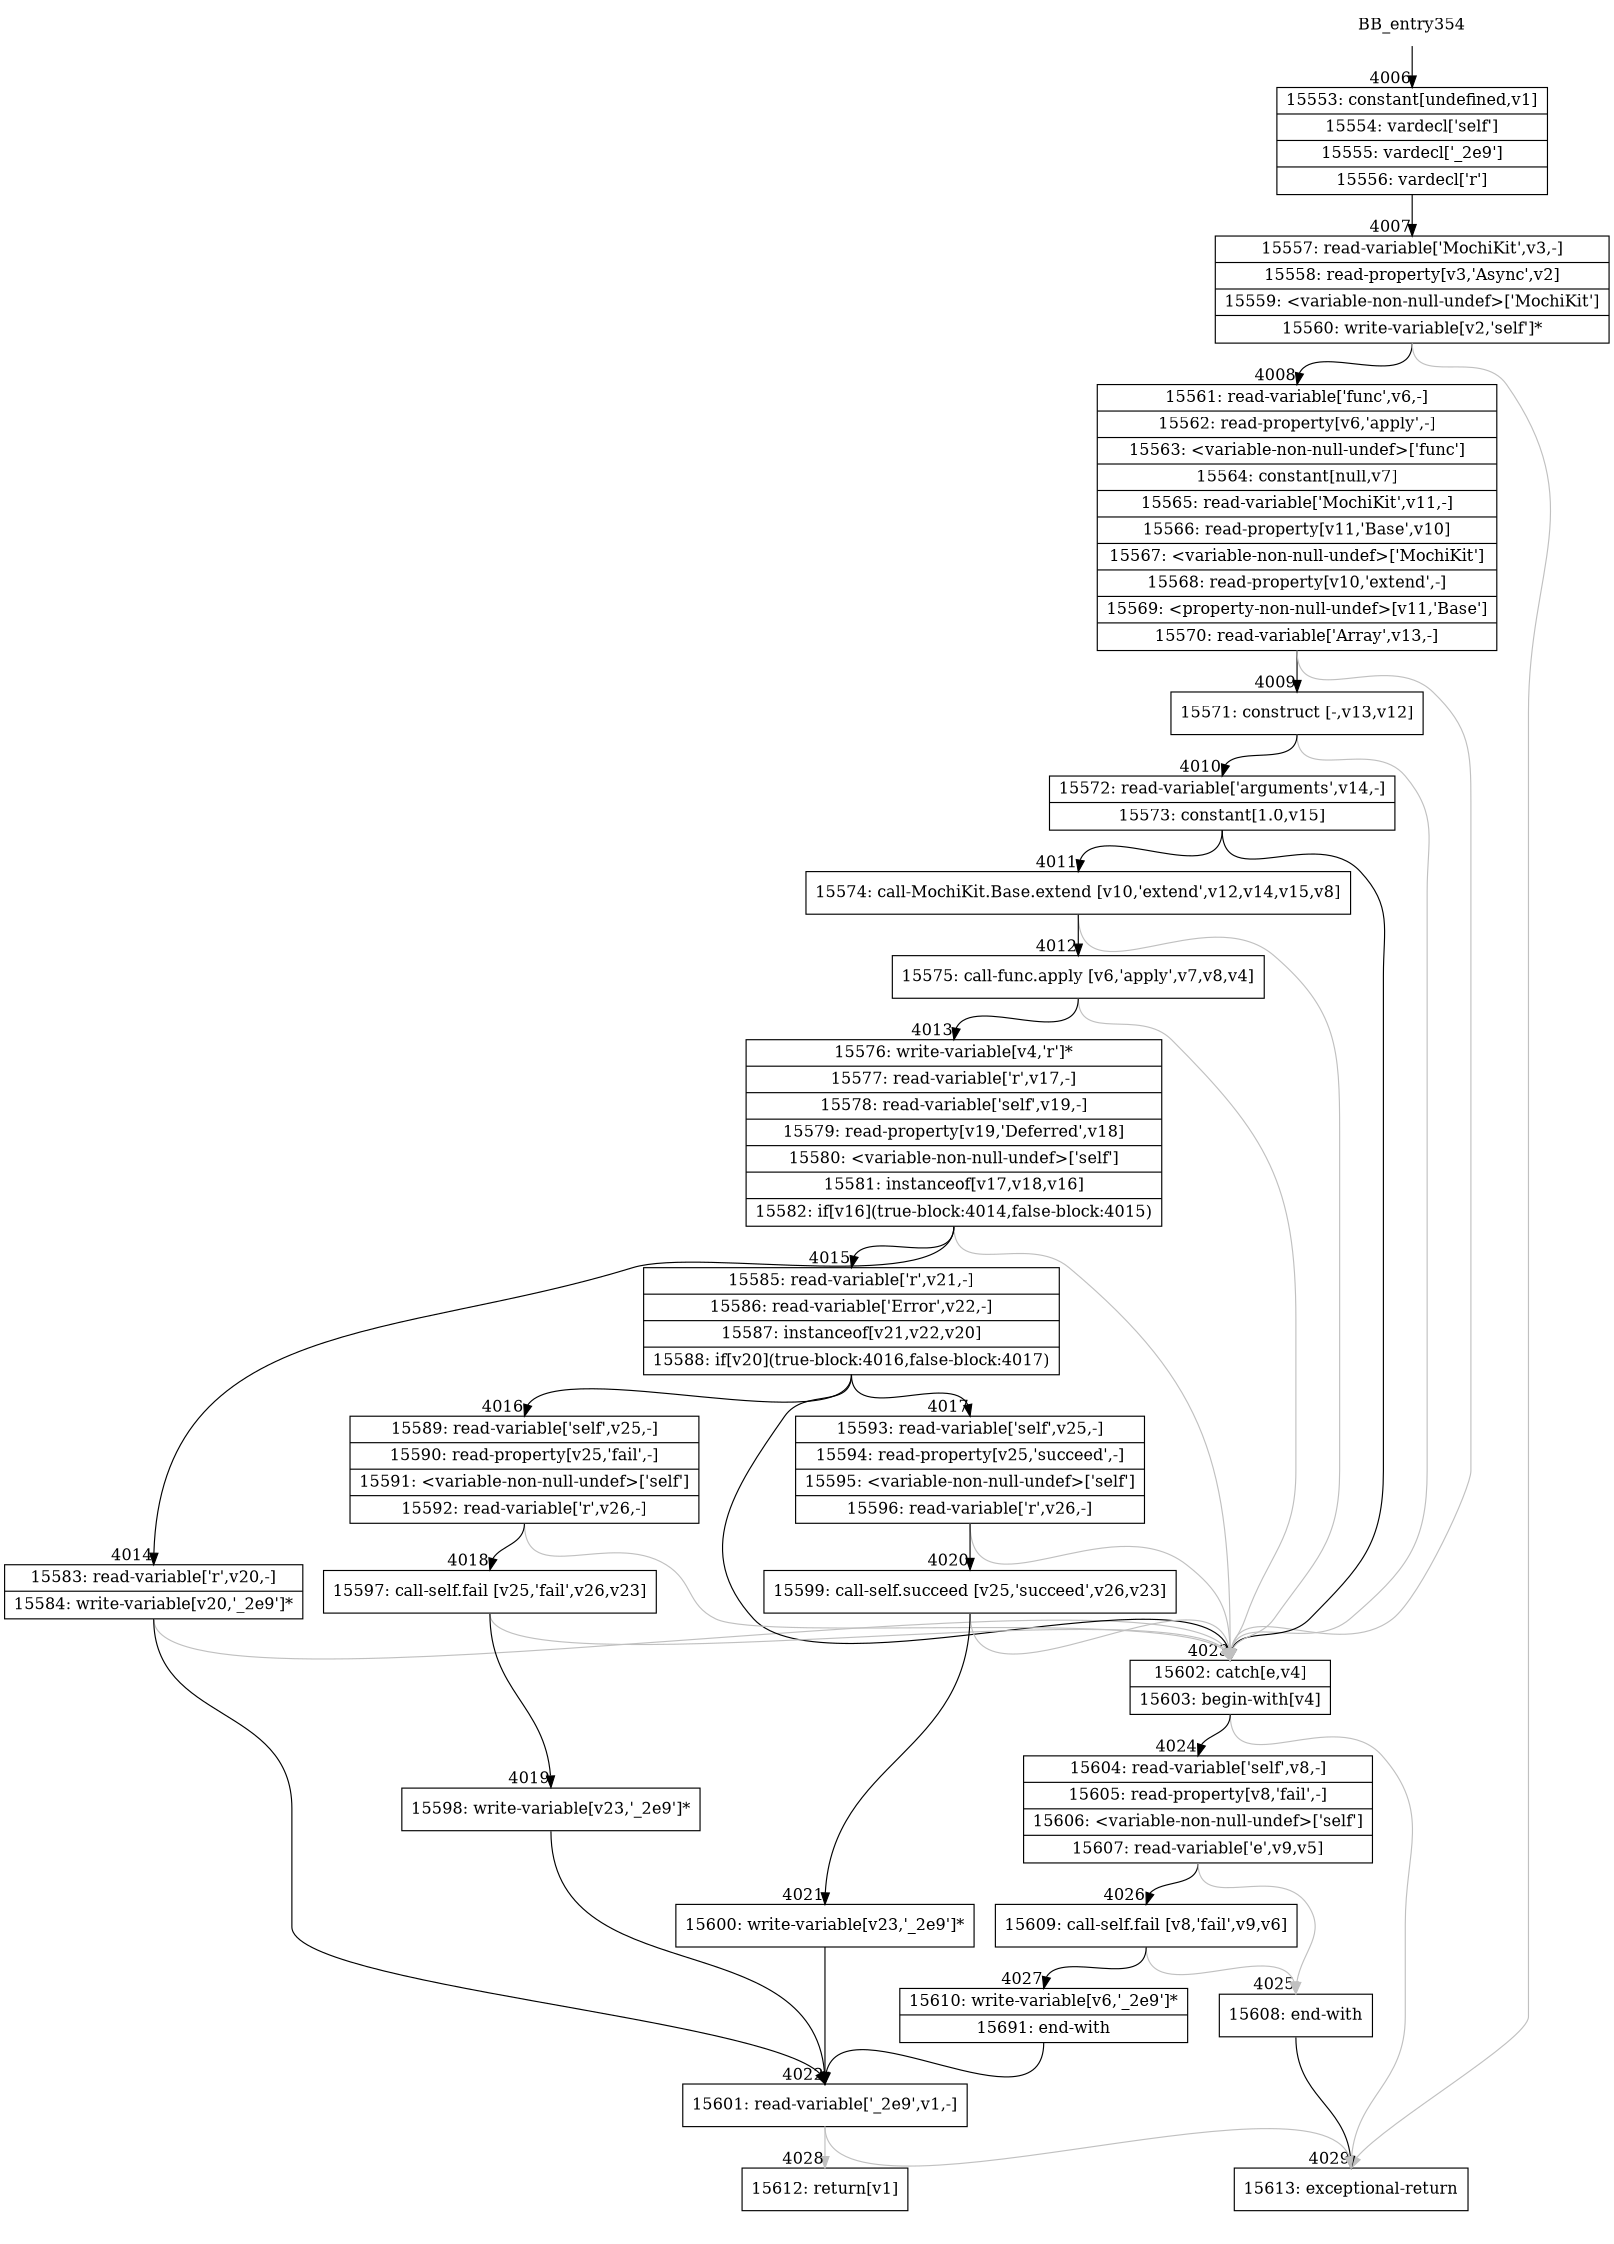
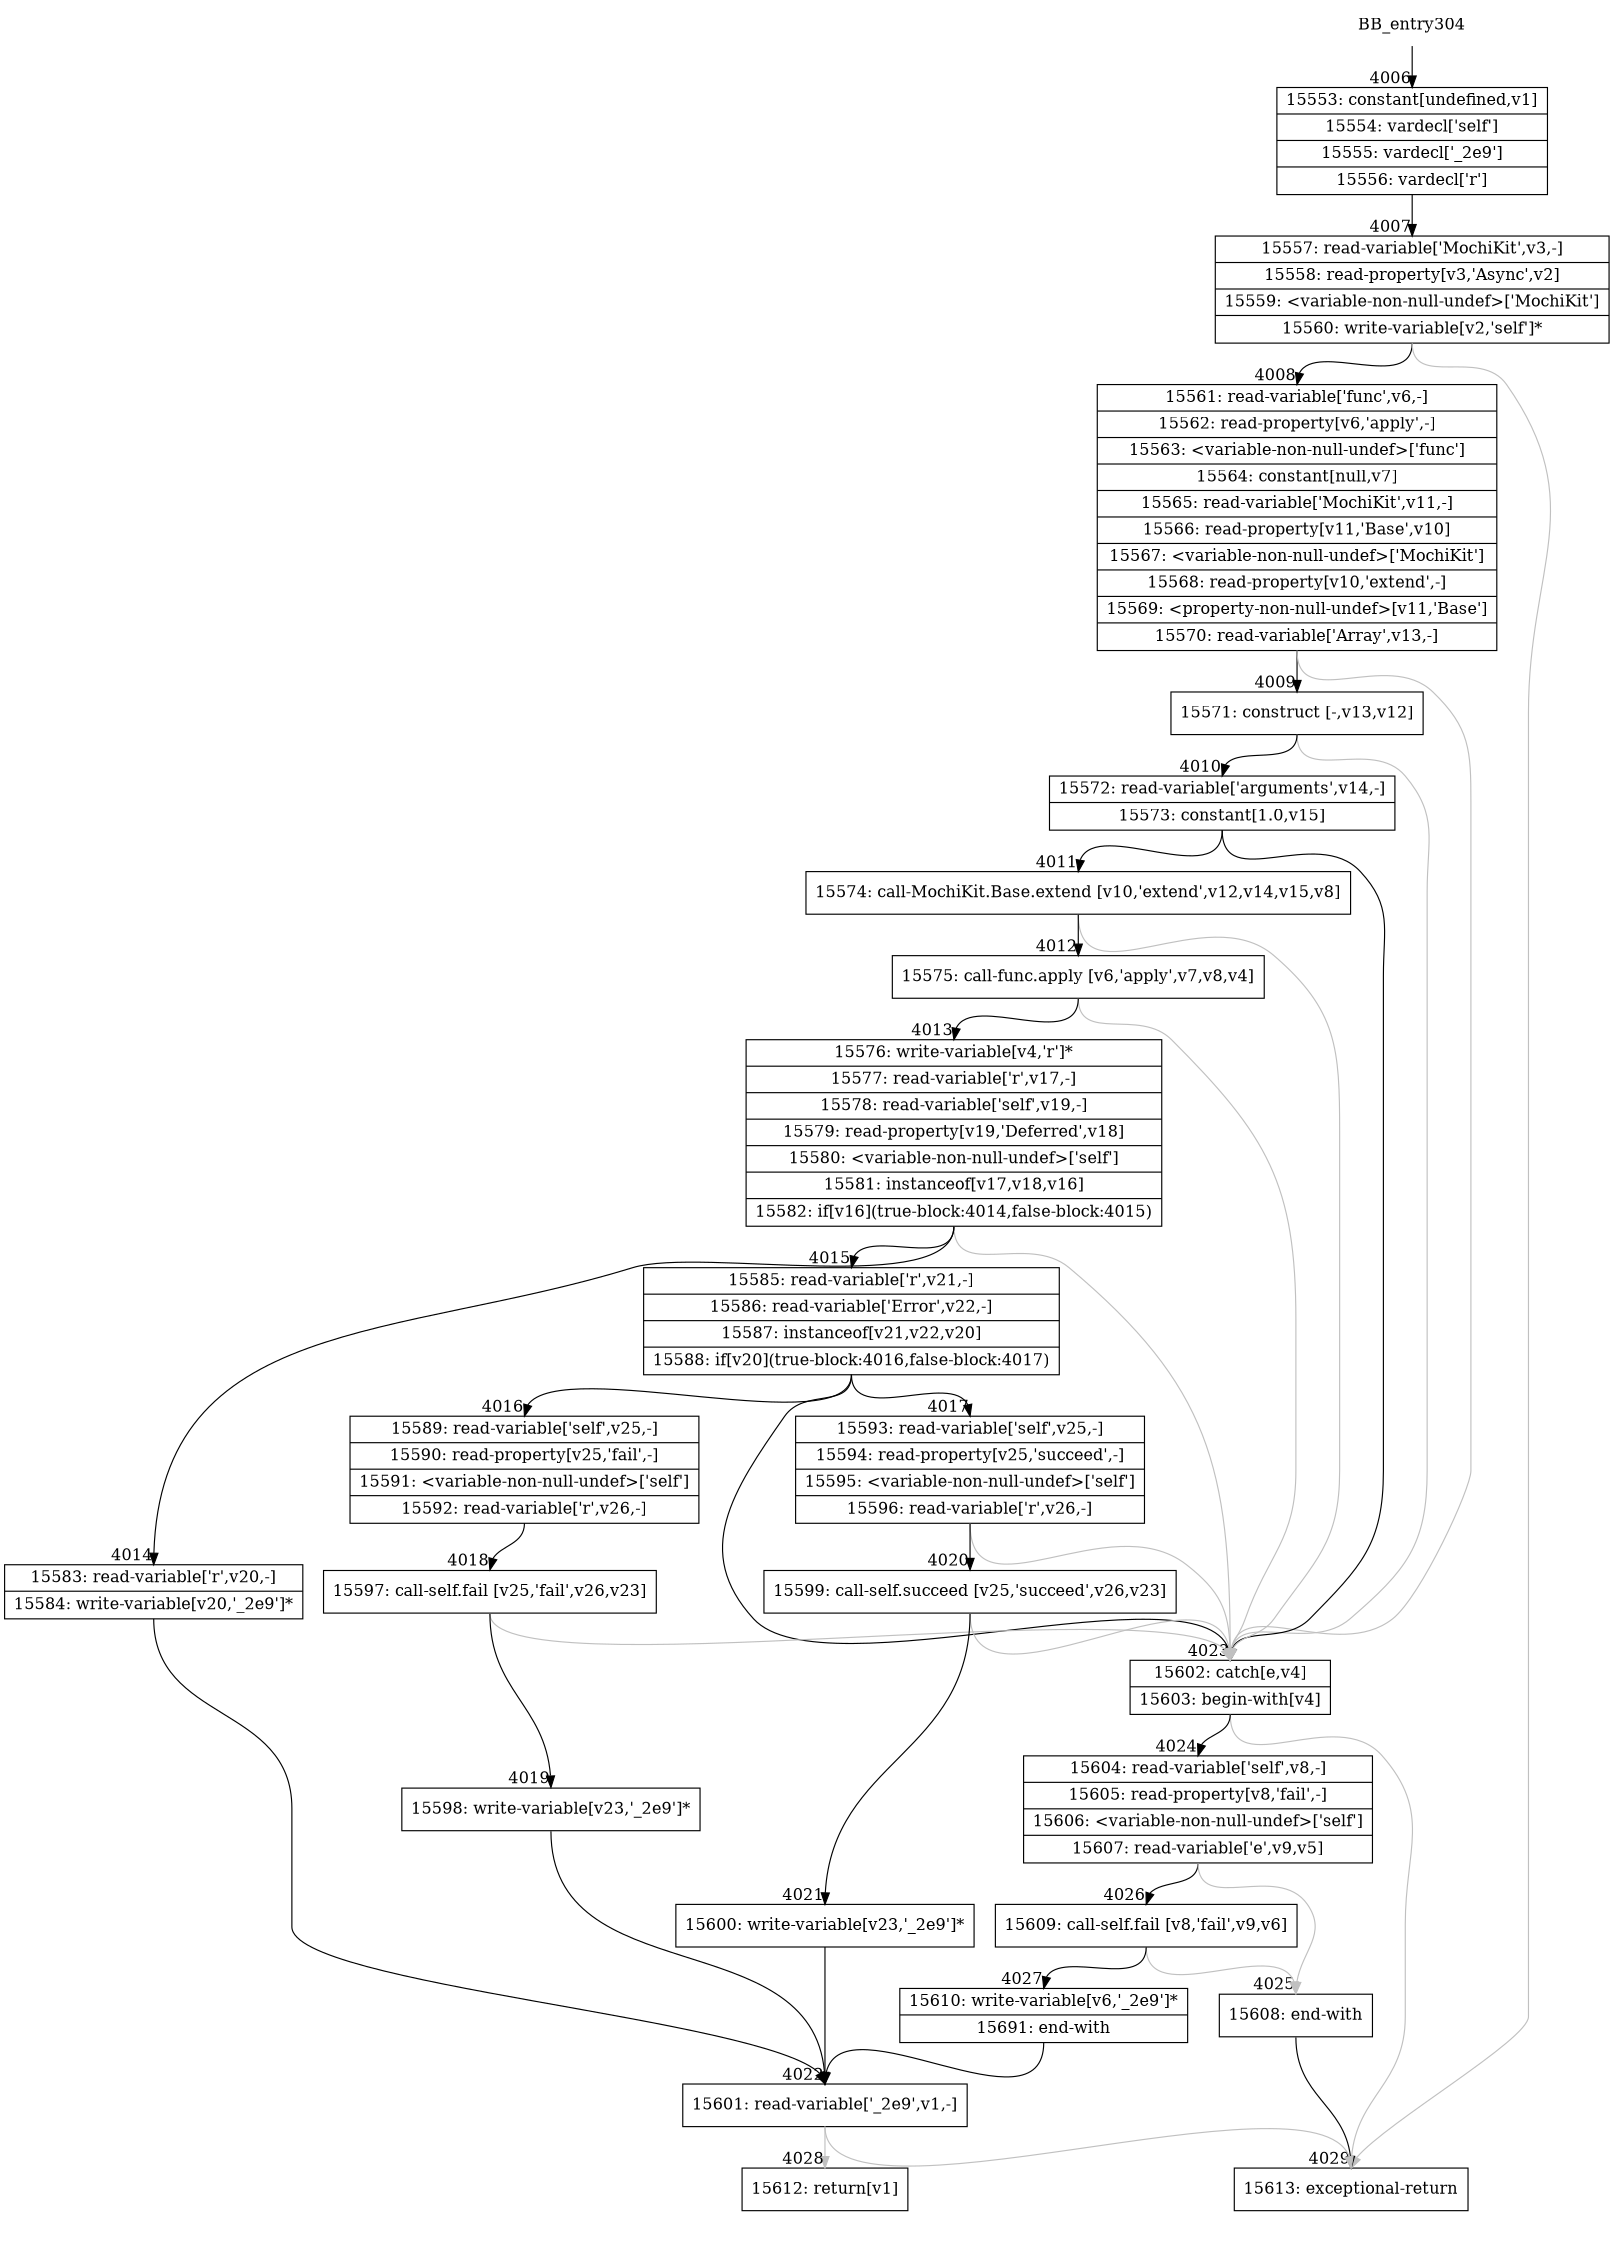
  digraph {
    rankdir=TD
    node [shape=record]
    edge [headport=n tailport=s]
-   BB_entry304 [shape=none label=BB_entry354]
+   BB_entry304 [shape=none]
    n2 [label="{15553: constant[undefined,v1]|15554: vardecl['self']|15555: vardecl['_2e9']|15556: vardecl['r']}"]
    n3 [label="{15557: read-variable['MochiKit',v3,-]|15558: read-property[v3,'Async',v2]|15559: \<variable-non-null-undef\>['MochiKit']|15560: write-variable[v2,'self']*}"]
    n4 [label="{15561: read-variable['func',v6,-]|15562: read-property[v6,'apply',-]|15563: \<variable-non-null-undef\>['func']|15564: constant[null,v7]|15565: read-variable['MochiKit',v11,-]|15566: read-property[v11,'Base',v10]|15567: \<variable-non-null-undef\>['MochiKit']|15568: read-property[v10,'extend',-]|15569: \<property-non-null-undef\>[v11,'Base']|15570: read-variable['Array',v13,-]}"]
    n5 [label="{15613: exceptional-return}"]
    n6 [label="{15571: construct [-,v13,v12]}"]
    n7 [label="{15602: catch[e,v4]|15603: begin-with[v4]}"]
    n8 [label="{15572: read-variable['arguments',v14,-]|15573: constant[1.0,v15]}"]
    n9 [label="{15604: read-variable['self',v8,-]|15605: read-property[v8,'fail',-]|15606: \<variable-non-null-undef\>['self']|15607: read-variable['e',v9,v5]}"]
    n10 [label="{15574: call-MochiKit.Base.extend [v10,'extend',v12,v14,v15,v8]}"]
    n11 [label="{15609: call-self.fail [v8,'fail',v9,v6]}"]
    n12 [label="{15608: end-with}"]
    n13 [label="{15575: call-func.apply [v6,'apply',v7,v8,v4]}"]
    n14 [label="{15576: write-variable[v4,'r']*|15577: read-variable['r',v17,-]|15578: read-variable['self',v19,-]|15579: read-property[v19,'Deferred',v18]|15580: \<variable-non-null-undef\>['self']|15581: instanceof[v17,v18,v16]|15582: if[v16](true-block:4014,false-block:4015)}"]
    n15 [label="{15583: read-variable['r',v20,-]|15584: write-variable[v20,'_2e9']*}"]
    n16 [label="{15585: read-variable['r',v21,-]|15586: read-variable['Error',v22,-]|15587: instanceof[v21,v22,v20]|15588: if[v20](true-block:4016,false-block:4017)}"]
    n17 [label="{15601: read-variable['_2e9',v1,-]}"]
    n18 [label="{15589: read-variable['self',v25,-]|15590: read-property[v25,'fail',-]|15591: \<variable-non-null-undef\>['self']|15592: read-variable['r',v26,-]}"]
    n19 [label="{15593: read-variable['self',v25,-]|15594: read-property[v25,'succeed',-]|15595: \<variable-non-null-undef\>['self']|15596: read-variable['r',v26,-]}"]
    n20 [label="{15612: return[v1]}"]
    n21 [label="{15597: call-self.fail [v25,'fail',v26,v23]}"]
    n22 [label="{15599: call-self.succeed [v25,'succeed',v26,v23]}"]
    n23 [label="{15598: write-variable[v23,'_2e9']*}"]
    n24 [label="{15600: write-variable[v23,'_2e9']*}"]
    n25 [label="{15610: write-variable[v6,'_2e9']*|15691: end-with}"]
    BB_entry304 -> n2 [headlabel="    4006"]
    n2 -> n3 [headlabel="      4007"]
    n3 -> n4 [headlabel="      4008"]
    n3 -> n5 [color=gray headlabel="      4029"]
    n4 -> n6 [headlabel="      4009"]
    n4 -> n7 [color=gray headlabel="      4023"]
    n6 -> n7 [color=gray]
    n6 -> n8 [headlabel="      4010"]
    n7 -> n5 [color=gray]
    n7 -> n9 [headlabel="      4024"]
    n8 -> n7 [color=black]
    n8 -> n10 [headlabel="      4011"]
    n9 -> n11 [headlabel="      4026"]
    n9 -> n12 [color=gray headlabel="      4025"]
    n10 -> n7 [color=gray]
    n10 -> n13 [headlabel="      4012"]
    n11 -> n12 [color=gray]
    n11 -> n25 [headlabel="      4027"]
    n12 -> n5
    n13 -> n7 [color=gray]
    n13 -> n14 [headlabel="      4013"]
    n14 -> n7 [color=gray]
    n14 -> n15 [headlabel="      4014"]
    n14 -> n16 [headlabel="      4015"]
-   n15 -> n7 [color=gray]
    n15 -> n17 [headlabel="      4022"]
    n16 -> n7 [color=black]
    n16 -> n18 [headlabel="      4016"]
    n16 -> n19 [headlabel="      4017"]
    n17 -> n5 [color=gray]
    n17 -> n20 [color=gray headlabel="      4028"]
-   n18 -> n7 [color=gray]
    n18 -> n21 [headlabel="      4018"]
    n19 -> n7 [color=gray]
    n19 -> n22 [headlabel="      4020"]
    n21 -> n7 [color=gray]
    n21 -> n23 [headlabel="      4019"]
    n22 -> n7 [color=gray]
    n22 -> n24 [headlabel="      4021"]
    n23 -> n17
    n24 -> n17
    n25 -> n17
  }
